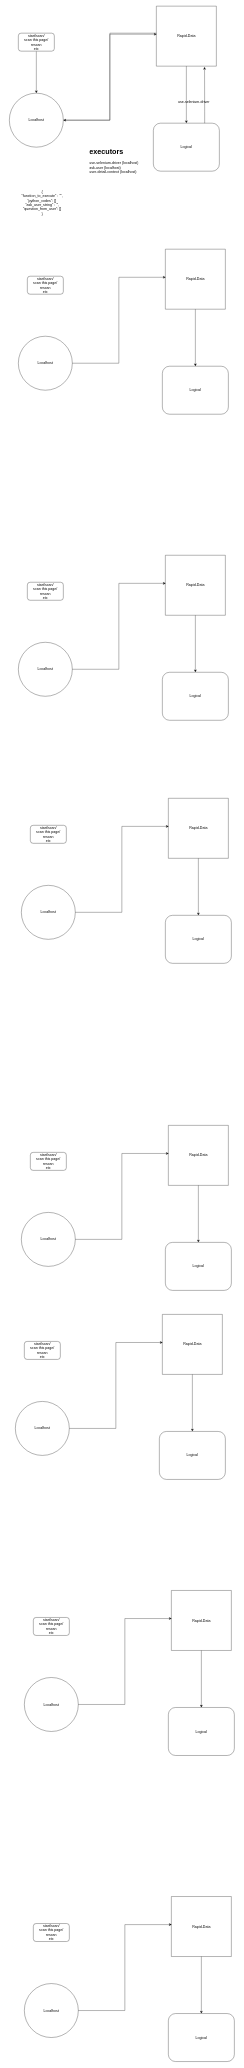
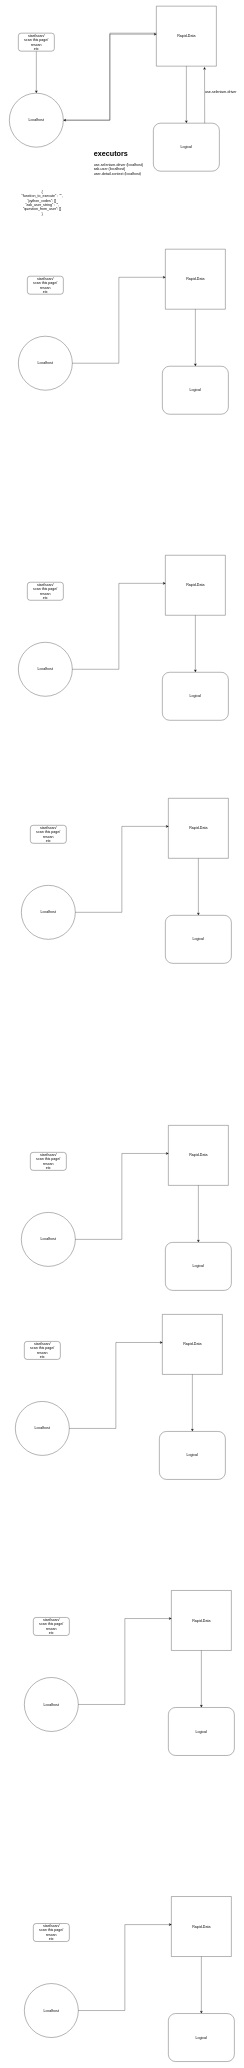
  <mxCell id="0" />
  <mxCell id="1" parent="0" />
  <mxCell id="2" style="edgeStyle=orthogonalEdgeStyle;rounded=0;orthogonalLoop=1;jettySize=auto;html=1;entryX=0.5;entryY=0;entryDx=0;entryDy=0;" edge="1" parent="1" source="3" target="9"><mxGeometry relative="1" as="geometry" /></mxCell>
  <mxCell id="3" value="start/scan/&lt;br&gt;scan this page/ rescan&lt;br&gt;etc" style="rounded=1;whiteSpace=wrap;html=1;" parent="1" vertex="1"><mxGeometry x="60" y="110" width="120" height="60" as="geometry" /></mxCell>
  <mxCell id="4" style="edgeStyle=orthogonalEdgeStyle;rounded=0;orthogonalLoop=1;jettySize=auto;html=1;entryX=0.5;entryY=0;entryDx=0;entryDy=0;" edge="1" parent="1" source="6" target="8"><mxGeometry relative="1" as="geometry" /></mxCell>
  <mxCell id="5" style="edgeStyle=orthogonalEdgeStyle;rounded=0;orthogonalLoop=1;jettySize=auto;html=1;entryX=1;entryY=0.5;entryDx=0;entryDy=0;" edge="1" parent="1" source="6" target="9"><mxGeometry relative="1" as="geometry"><Array as="points"><mxPoint x="365" y="110" /><mxPoint x="365" y="400" /></Array></mxGeometry></mxCell>
  <mxCell id="6" value="" style="swimlane;startSize=0;" vertex="1" parent="1"><mxGeometry x="520" y="20" width="200" height="200" as="geometry" /></mxCell>
  <mxCell id="7" value="Rapid-Data" style="text;html=1;align=center;verticalAlign=middle;resizable=0;points=[];autosize=1;strokeColor=none;fillColor=none;" vertex="1" parent="6"><mxGeometry x="60" y="85" width="80" height="30" as="geometry" /></mxCell>
  <mxCell id="8" value="Logical" style="rounded=1;whiteSpace=wrap;html=1;" vertex="1" parent="1"><mxGeometry x="510" y="410" width="220" height="160" as="geometry" /></mxCell>
  <mxCell id="9" value="Localhost" style="ellipse;whiteSpace=wrap;html=1;aspect=fixed;" vertex="1" parent="1"><mxGeometry x="30" y="310" width="180" height="180" as="geometry" /></mxCell>
  <mxCell id="10" style="edgeStyle=orthogonalEdgeStyle;rounded=0;orthogonalLoop=1;jettySize=auto;html=1;entryX=0.005;entryY=0.468;entryDx=0;entryDy=0;entryPerimeter=0;" edge="1" parent="1" source="9" target="6"><mxGeometry relative="1" as="geometry" /></mxCell>
  <mxCell id="11" value="start/scan/&lt;br&gt;scan this page/ rescan&lt;br&gt;etc" style="rounded=1;whiteSpace=wrap;html=1;" vertex="1" parent="1"><mxGeometry x="90" y="920" width="120" height="60" as="geometry" /></mxCell>
  <mxCell id="12" style="edgeStyle=orthogonalEdgeStyle;rounded=0;orthogonalLoop=1;jettySize=auto;html=1;entryX=0.5;entryY=0;entryDx=0;entryDy=0;" edge="1" parent="1" source="13" target="15"><mxGeometry relative="1" as="geometry" /></mxCell>
  <mxCell id="13" value="" style="swimlane;startSize=0;" vertex="1" parent="1"><mxGeometry x="550" y="830" width="200" height="200" as="geometry" /></mxCell>
  <mxCell id="14" value="Rapid-Data" style="text;html=1;align=center;verticalAlign=middle;resizable=0;points=[];autosize=1;strokeColor=none;fillColor=none;" vertex="1" parent="13"><mxGeometry x="60" y="85" width="80" height="30" as="geometry" /></mxCell>
  <mxCell id="15" value="Logical" style="rounded=1;whiteSpace=wrap;html=1;" vertex="1" parent="1"><mxGeometry x="540" y="1220" width="220" height="160" as="geometry" /></mxCell>
  <mxCell id="16" value="Localhost" style="ellipse;whiteSpace=wrap;html=1;aspect=fixed;" vertex="1" parent="1"><mxGeometry x="60" y="1120" width="180" height="180" as="geometry" /></mxCell>
  <mxCell id="17" style="edgeStyle=orthogonalEdgeStyle;rounded=0;orthogonalLoop=1;jettySize=auto;html=1;entryX=0.005;entryY=0.468;entryDx=0;entryDy=0;entryPerimeter=0;" edge="1" parent="1" source="16" target="13"><mxGeometry relative="1" as="geometry" /></mxCell>
  <mxCell id="18" value="start/scan/&lt;br&gt;scan this page/ rescan&lt;br&gt;etc" style="rounded=1;whiteSpace=wrap;html=1;" vertex="1" parent="1"><mxGeometry x="90" y="1940" width="120" height="60" as="geometry" /></mxCell>
  <mxCell id="19" style="edgeStyle=orthogonalEdgeStyle;rounded=0;orthogonalLoop=1;jettySize=auto;html=1;entryX=0.5;entryY=0;entryDx=0;entryDy=0;" edge="1" parent="1" source="20" target="22"><mxGeometry relative="1" as="geometry" /></mxCell>
  <mxCell id="20" value="" style="swimlane;startSize=0;" vertex="1" parent="1"><mxGeometry x="550" y="1850" width="200" height="200" as="geometry" /></mxCell>
  <mxCell id="21" value="Rapid-Data" style="text;html=1;align=center;verticalAlign=middle;resizable=0;points=[];autosize=1;strokeColor=none;fillColor=none;" vertex="1" parent="20"><mxGeometry x="60" y="85" width="80" height="30" as="geometry" /></mxCell>
  <mxCell id="22" value="Logical" style="rounded=1;whiteSpace=wrap;html=1;" vertex="1" parent="1"><mxGeometry x="540" y="2240" width="220" height="160" as="geometry" /></mxCell>
  <mxCell id="23" value="Localhost" style="ellipse;whiteSpace=wrap;html=1;aspect=fixed;" vertex="1" parent="1"><mxGeometry x="60" y="2140" width="180" height="180" as="geometry" /></mxCell>
  <mxCell id="24" style="edgeStyle=orthogonalEdgeStyle;rounded=0;orthogonalLoop=1;jettySize=auto;html=1;entryX=0.005;entryY=0.468;entryDx=0;entryDy=0;entryPerimeter=0;" edge="1" parent="1" source="23" target="20"><mxGeometry relative="1" as="geometry" /></mxCell>
  <mxCell id="25" value="start/scan/&lt;br&gt;scan this page/ rescan&lt;br&gt;etc" style="rounded=1;whiteSpace=wrap;html=1;" vertex="1" parent="1"><mxGeometry x="100" y="2750" width="120" height="60" as="geometry" /></mxCell>
  <mxCell id="26" style="edgeStyle=orthogonalEdgeStyle;rounded=0;orthogonalLoop=1;jettySize=auto;html=1;entryX=0.5;entryY=0;entryDx=0;entryDy=0;" edge="1" parent="1" source="27" target="29"><mxGeometry relative="1" as="geometry" /></mxCell>
  <mxCell id="27" value="" style="swimlane;startSize=0;" vertex="1" parent="1"><mxGeometry x="560" y="2660" width="200" height="200" as="geometry" /></mxCell>
  <mxCell id="28" value="Rapid-Data" style="text;html=1;align=center;verticalAlign=middle;resizable=0;points=[];autosize=1;strokeColor=none;fillColor=none;" vertex="1" parent="27"><mxGeometry x="60" y="85" width="80" height="30" as="geometry" /></mxCell>
  <mxCell id="29" value="Logical" style="rounded=1;whiteSpace=wrap;html=1;" vertex="1" parent="1"><mxGeometry x="550" y="3050" width="220" height="160" as="geometry" /></mxCell>
  <mxCell id="30" value="Localhost" style="ellipse;whiteSpace=wrap;html=1;aspect=fixed;" vertex="1" parent="1"><mxGeometry x="70" y="2950" width="180" height="180" as="geometry" /></mxCell>
  <mxCell id="31" style="edgeStyle=orthogonalEdgeStyle;rounded=0;orthogonalLoop=1;jettySize=auto;html=1;entryX=0.005;entryY=0.468;entryDx=0;entryDy=0;entryPerimeter=0;" edge="1" parent="1" source="30" target="27"><mxGeometry relative="1" as="geometry" /></mxCell>
  <mxCell id="32" value="start/scan/&lt;br&gt;scan this page/ rescan&lt;br&gt;etc" style="rounded=1;whiteSpace=wrap;html=1;" vertex="1" parent="1"><mxGeometry x="100" y="3840" width="120" height="60" as="geometry" /></mxCell>
  <mxCell id="33" style="edgeStyle=orthogonalEdgeStyle;rounded=0;orthogonalLoop=1;jettySize=auto;html=1;entryX=0.5;entryY=0;entryDx=0;entryDy=0;" edge="1" parent="1" source="34" target="36"><mxGeometry relative="1" as="geometry" /></mxCell>
  <mxCell id="34" value="" style="swimlane;startSize=0;" vertex="1" parent="1"><mxGeometry x="560" y="3750" width="200" height="200" as="geometry" /></mxCell>
  <mxCell id="35" value="Rapid-Data" style="text;html=1;align=center;verticalAlign=middle;resizable=0;points=[];autosize=1;strokeColor=none;fillColor=none;" vertex="1" parent="34"><mxGeometry x="60" y="85" width="80" height="30" as="geometry" /></mxCell>
  <mxCell id="36" value="Logical" style="rounded=1;whiteSpace=wrap;html=1;" vertex="1" parent="1"><mxGeometry x="550" y="4140" width="220" height="160" as="geometry" /></mxCell>
  <mxCell id="37" value="Localhost" style="ellipse;whiteSpace=wrap;html=1;aspect=fixed;" vertex="1" parent="1"><mxGeometry x="70" y="4040" width="180" height="180" as="geometry" /></mxCell>
  <mxCell id="38" style="edgeStyle=orthogonalEdgeStyle;rounded=0;orthogonalLoop=1;jettySize=auto;html=1;entryX=0.005;entryY=0.468;entryDx=0;entryDy=0;entryPerimeter=0;" edge="1" parent="1" source="37" target="34"><mxGeometry relative="1" as="geometry" /></mxCell>
  <mxCell id="39" value="start/scan/&lt;br&gt;scan this page/ rescan&lt;br&gt;etc" style="rounded=1;whiteSpace=wrap;html=1;" vertex="1" parent="1"><mxGeometry x="80" y="4470" width="120" height="60" as="geometry" /></mxCell>
  <mxCell id="40" style="edgeStyle=orthogonalEdgeStyle;rounded=0;orthogonalLoop=1;jettySize=auto;html=1;entryX=0.5;entryY=0;entryDx=0;entryDy=0;" edge="1" parent="1" source="41" target="43"><mxGeometry relative="1" as="geometry" /></mxCell>
  <mxCell id="41" value="" style="swimlane;startSize=0;" vertex="1" parent="1"><mxGeometry x="540" y="4380" width="200" height="200" as="geometry" /></mxCell>
  <mxCell id="42" value="Rapid-Data" style="text;html=1;align=center;verticalAlign=middle;resizable=0;points=[];autosize=1;strokeColor=none;fillColor=none;" vertex="1" parent="41"><mxGeometry x="60" y="85" width="80" height="30" as="geometry" /></mxCell>
  <mxCell id="43" value="Logical" style="rounded=1;whiteSpace=wrap;html=1;" vertex="1" parent="1"><mxGeometry x="530" y="4770" width="220" height="160" as="geometry" /></mxCell>
  <mxCell id="44" value="Localhost" style="ellipse;whiteSpace=wrap;html=1;aspect=fixed;" vertex="1" parent="1"><mxGeometry x="50" y="4670" width="180" height="180" as="geometry" /></mxCell>
  <mxCell id="45" style="edgeStyle=orthogonalEdgeStyle;rounded=0;orthogonalLoop=1;jettySize=auto;html=1;entryX=0.005;entryY=0.468;entryDx=0;entryDy=0;entryPerimeter=0;" edge="1" parent="1" source="44" target="41"><mxGeometry relative="1" as="geometry" /></mxCell>
  <mxCell id="46" value="start/scan/&lt;br&gt;scan this page/ rescan&lt;br&gt;etc" style="rounded=1;whiteSpace=wrap;html=1;" vertex="1" parent="1"><mxGeometry x="110" y="5390" width="120" height="60" as="geometry" /></mxCell>
  <mxCell id="47" style="edgeStyle=orthogonalEdgeStyle;rounded=0;orthogonalLoop=1;jettySize=auto;html=1;entryX=0.5;entryY=0;entryDx=0;entryDy=0;" edge="1" parent="1" source="48" target="50"><mxGeometry relative="1" as="geometry" /></mxCell>
  <mxCell id="48" value="" style="swimlane;startSize=0;" vertex="1" parent="1"><mxGeometry x="570" y="5300" width="200" height="200" as="geometry" /></mxCell>
  <mxCell id="49" value="Rapid-Data" style="text;html=1;align=center;verticalAlign=middle;resizable=0;points=[];autosize=1;strokeColor=none;fillColor=none;" vertex="1" parent="48"><mxGeometry x="60" y="85" width="80" height="30" as="geometry" /></mxCell>
  <mxCell id="50" value="Logical" style="rounded=1;whiteSpace=wrap;html=1;" vertex="1" parent="1"><mxGeometry x="560" y="5690" width="220" height="160" as="geometry" /></mxCell>
  <mxCell id="51" value="Localhost" style="ellipse;whiteSpace=wrap;html=1;aspect=fixed;" vertex="1" parent="1"><mxGeometry x="80" y="5590" width="180" height="180" as="geometry" /></mxCell>
  <mxCell id="52" style="edgeStyle=orthogonalEdgeStyle;rounded=0;orthogonalLoop=1;jettySize=auto;html=1;entryX=0.005;entryY=0.468;entryDx=0;entryDy=0;entryPerimeter=0;" edge="1" parent="1" source="51" target="48"><mxGeometry relative="1" as="geometry" /></mxCell>
  <mxCell id="53" value="start/scan/&lt;br&gt;scan this page/ rescan&lt;br&gt;etc" style="rounded=1;whiteSpace=wrap;html=1;" vertex="1" parent="1"><mxGeometry x="110" y="6410" width="120" height="60" as="geometry" /></mxCell>
  <mxCell id="54" style="edgeStyle=orthogonalEdgeStyle;rounded=0;orthogonalLoop=1;jettySize=auto;html=1;entryX=0.5;entryY=0;entryDx=0;entryDy=0;" edge="1" parent="1" source="55" target="57"><mxGeometry relative="1" as="geometry" /></mxCell>
  <mxCell id="55" value="" style="swimlane;startSize=0;" vertex="1" parent="1"><mxGeometry x="570" y="6320" width="200" height="200" as="geometry" /></mxCell>
  <mxCell id="56" value="Rapid-Data" style="text;html=1;align=center;verticalAlign=middle;resizable=0;points=[];autosize=1;strokeColor=none;fillColor=none;" vertex="1" parent="55"><mxGeometry x="60" y="85" width="80" height="30" as="geometry" /></mxCell>
  <mxCell id="57" value="Logical" style="rounded=1;whiteSpace=wrap;html=1;" vertex="1" parent="1"><mxGeometry x="560" y="6710" width="220" height="160" as="geometry" /></mxCell>
  <mxCell id="58" value="Localhost" style="ellipse;whiteSpace=wrap;html=1;aspect=fixed;" vertex="1" parent="1"><mxGeometry x="80" y="6610" width="180" height="180" as="geometry" /></mxCell>
  <mxCell id="59" style="edgeStyle=orthogonalEdgeStyle;rounded=0;orthogonalLoop=1;jettySize=auto;html=1;entryX=0.005;entryY=0.468;entryDx=0;entryDy=0;entryPerimeter=0;" edge="1" parent="1" source="58" target="55"><mxGeometry relative="1" as="geometry" /></mxCell>
- <mxCell id="60" value="&lt;h1 style=&quot;margin-top: 0px;&quot;&gt;executors&lt;/h1&gt;&lt;div&gt;use-selenium-driver (localhost)&lt;br&gt;ask-user (localhost)&lt;/div&gt;&lt;div&gt;user-detail-context (localhost)&lt;/div&gt;" style="text;html=1;whiteSpace=wrap;overflow=hidden;rounded=0;" vertex="1" parent="1"><mxGeometry x="295" y="485" width="180" height="120" as="geometry" /></mxCell>
+ <mxCell id="60" value="&lt;h1 style=&quot;margin-top: 0px;&quot;&gt;executors&lt;/h1&gt;&lt;div&gt;use-selenium-driver (localhost)&lt;br&gt;ask-user (localhost)&lt;/div&gt;&lt;div&gt;user-detail-context (localhost)&lt;/div&gt;" style="text;html=1;whiteSpace=wrap;overflow=hidden;rounded=0;" vertex="1" parent="1"><mxGeometry x="310" y="490" width="180" height="120" as="geometry" /></mxCell>
  <mxCell id="61" style="edgeStyle=orthogonalEdgeStyle;rounded=0;orthogonalLoop=1;jettySize=auto;html=1;entryX=0.803;entryY=1.013;entryDx=0;entryDy=0;entryPerimeter=0;" edge="1" parent="1" source="8" target="6"><mxGeometry relative="1" as="geometry"><Array as="points"><mxPoint x="681" y="370" /><mxPoint x="681" y="370" /></Array></mxGeometry></mxCell>
- <mxCell id="62" value="use-selenium-driver" style="text;html=1;align=center;verticalAlign=middle;whiteSpace=wrap;rounded=0;" vertex="1" parent="1"><mxGeometry x="590" y="325" width="110" height="30" as="geometry" /></mxCell>
+ <mxCell id="62" value="use-selenium-driver" style="text;html=1;align=center;verticalAlign=middle;whiteSpace=wrap;rounded=0;" vertex="1" parent="1"><mxGeometry x="680" y="290" width="110" height="30" as="geometry" /></mxCell>
  <mxCell id="63" value="{&lt;br&gt;&quot;function_to_execute&quot; : &quot;&quot;,&lt;div&gt;&quot;python_codes&quot;: []&amp;nbsp;&lt;/div&gt;&lt;div&gt;&quot;ask_user_string&quot; : &quot;',&lt;br&gt;&quot;question_from_user&quot;: []&lt;br&gt;&lt;div&gt;}&lt;/div&gt;&lt;/div&gt;" style="text;html=1;align=center;verticalAlign=middle;whiteSpace=wrap;rounded=0;" vertex="1" parent="1"><mxGeometry x="20" y="590" width="240" height="170" as="geometry" /></mxCell>
